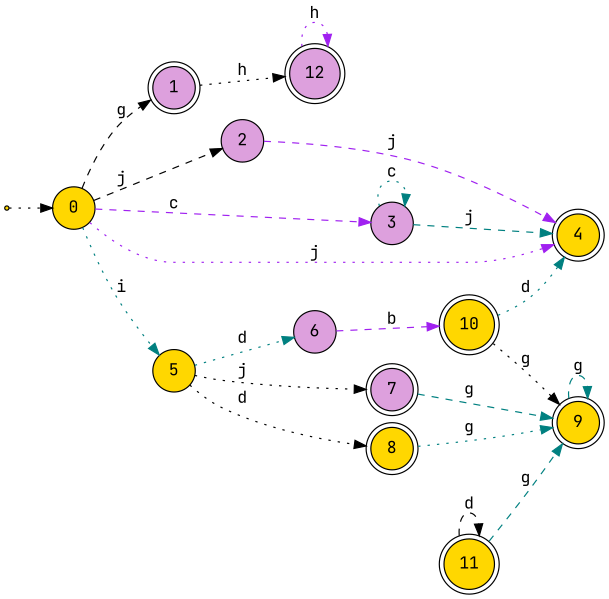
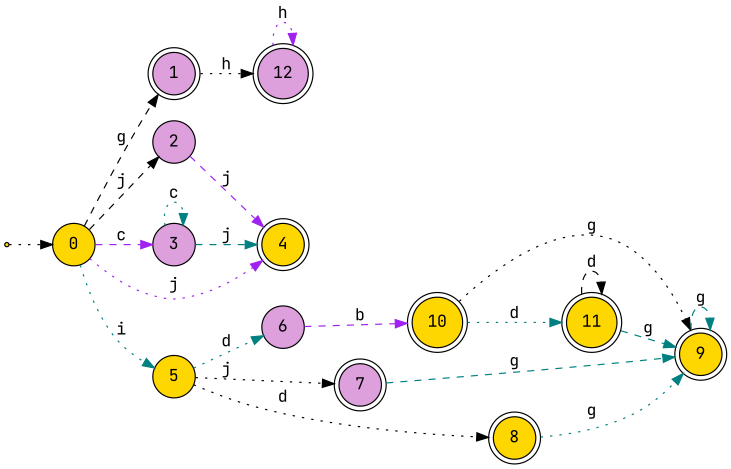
  digraph {
    fontname="JetBrains Mono"
    rankdir=LR
    node [fillcolor=gold fontname="JetBrains Mono" shape=doublecircle style=filled]
    edge [color=teal fontname="JetBrains Mono" style=dotted]
    dummy0 [shape=point]
    0 [shape=circle]
    1 [fillcolor=plum]
    2 [fillcolor=plum shape=circle]
    3 [fillcolor=plum shape=circle]
    4
    5 [shape=circle]
    12 [fillcolor=plum]
    6 [fillcolor=plum shape=circle]
    7 [fillcolor=plum]
    8
    10
    9
    11
    dummy0 -> 0 [color=black]
    0 -> 1 [color=black label=g style=dashed]
    0 -> 2 [color=black label=j style=dashed]
    0 -> 3 [color=purple label=c style=dashed]
    0 -> 4 [color=purple label=j]
    0 -> 5 [label=i]
    1 -> 12 [color=black label=h]
    2 -> 4 [color=purple label=j style=dashed]
    3 -> 3 [label=c]
    3 -> 4 [label=j style=dashed]
    5 -> 6 [label=d]
    5 -> 7 [color=black label=j]
    5 -> 8 [color=black label=d]
    12 -> 12 [color=purple label=h]
    6 -> 10 [color=purple label=b style=dashed]
    7 -> 9 [label=g style=dashed]
    8 -> 9 [label=g]
    10 -> 9 [color=black label=g]
-   10 -> 4 [label=d]
+   10 -> 11 [label=d]
    9 -> 9 [label=g style=dashed]
    11 -> 9 [label=g style=dashed]
    11 -> 11 [color=black label=d style=dashed]
  }
